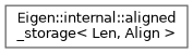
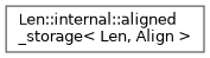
  digraph {
    rankdir=LR
-   n1 [color=grey40 fillcolor=white fontname=Helvetica fontsize=10 height=0.2 label="Eigen::internal::aligned\l_storage\< Len, Align \>" shape=box style=filled width=0.4]
+   n1 [color=grey40 fillcolor=white fontname=Helvetica fontsize=10 height=0.2 label="Len::internal::aligned\l_storage\< Len, Align \>" shape=box style=filled width=0.4]
  }
